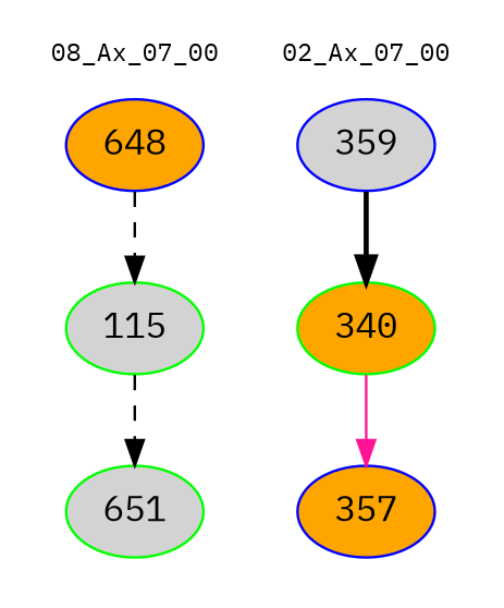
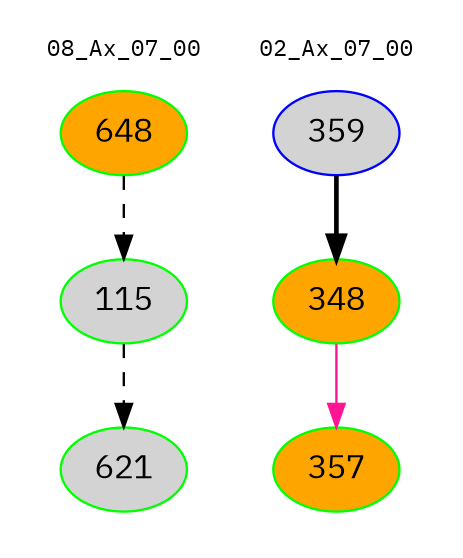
  digraph {
    fontname="IBM Plex Mono"
    node [color=green fillcolor=orange fontname="IBM Plex Mono" style=filled]
    edge [color=black fontname="IBM Plex Mono" style=dashed]
-   n1 [color=blue label=648]
+   n1 [label=648]
    n2 [fillcolor=lightgrey label=115]
-   n3 [fillcolor=lightgrey label=651]
+   n3 [fillcolor=lightgrey label=621]
    n4 [color=blue fillcolor=lightgrey label=359]
-   n5 [label=340]
-   n6 [color=blue label=357]
+   n5 [label=348]
+   n6 [label=357]
    subgraph cluster_1 {
      color=white
      fontsize=10
      label="08_Ax_07_00"
      n1
      n2
      n3
    }
    subgraph cluster_2 {
      color=white
      fontsize=10
      label="02_Ax_07_00"
      n4
      n5
      n6
    }
    n1 -> n2
    n2 -> n3
    n4 -> n5 [style=bold]
    n5 -> n6 [color=deeppink style=solid]
  }
